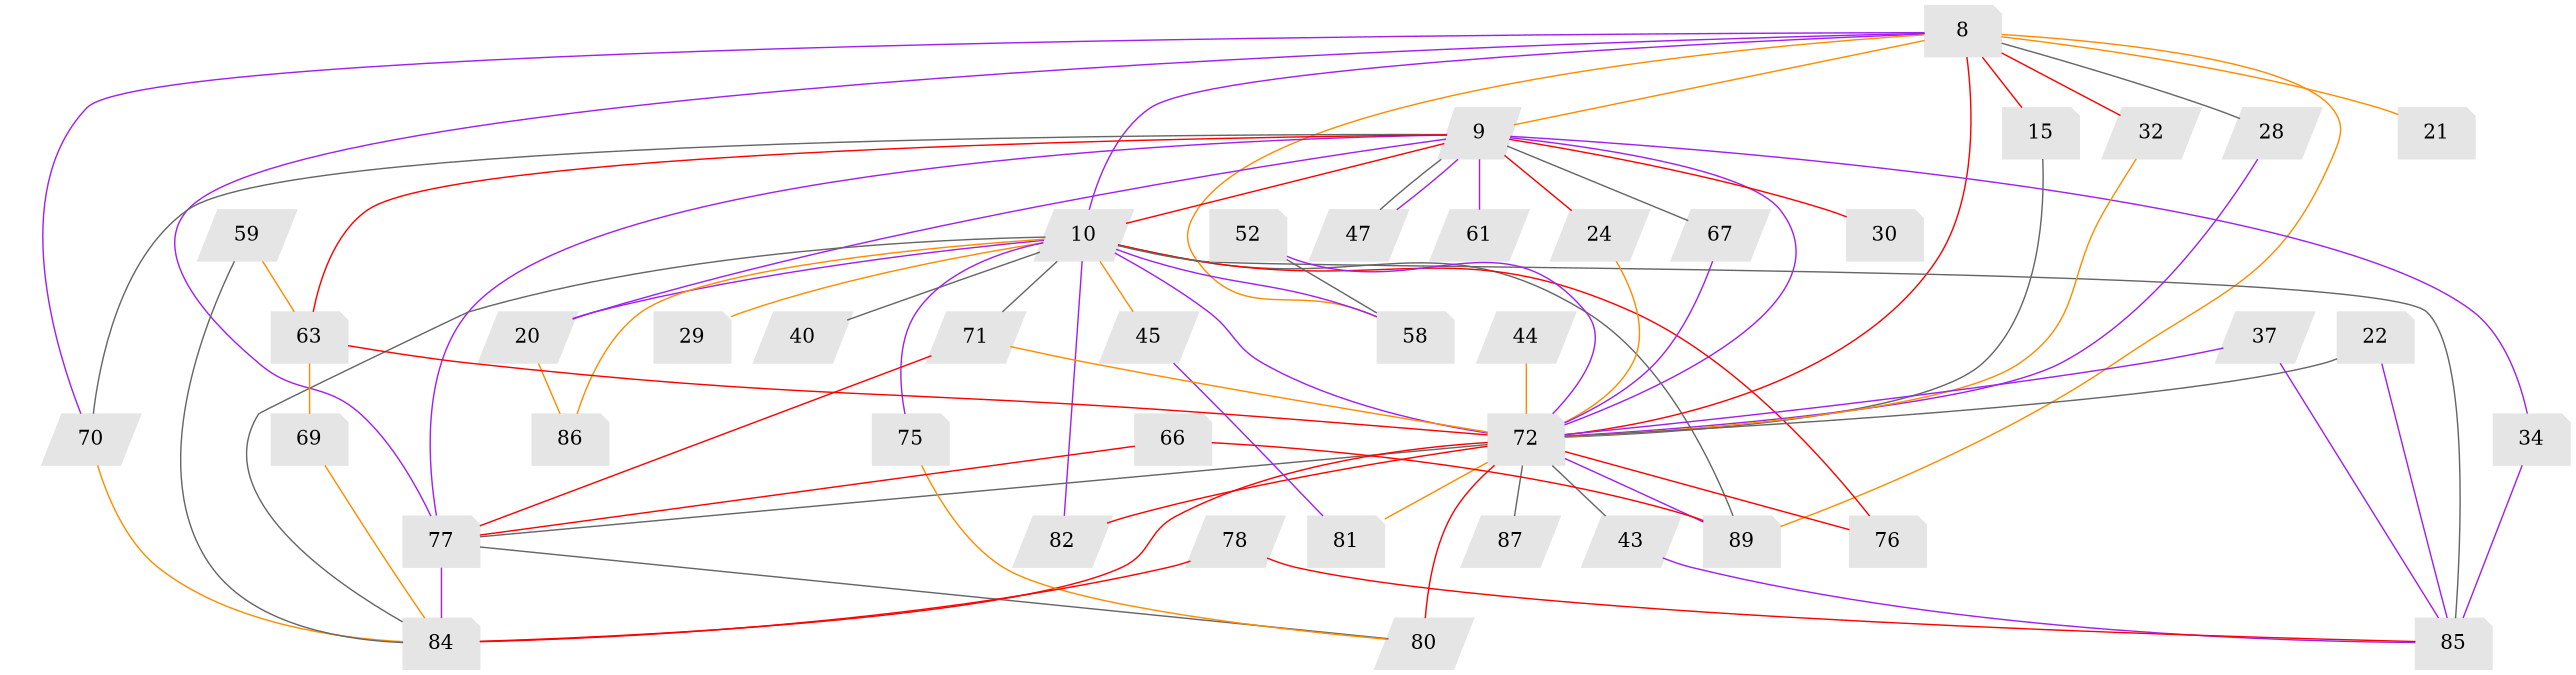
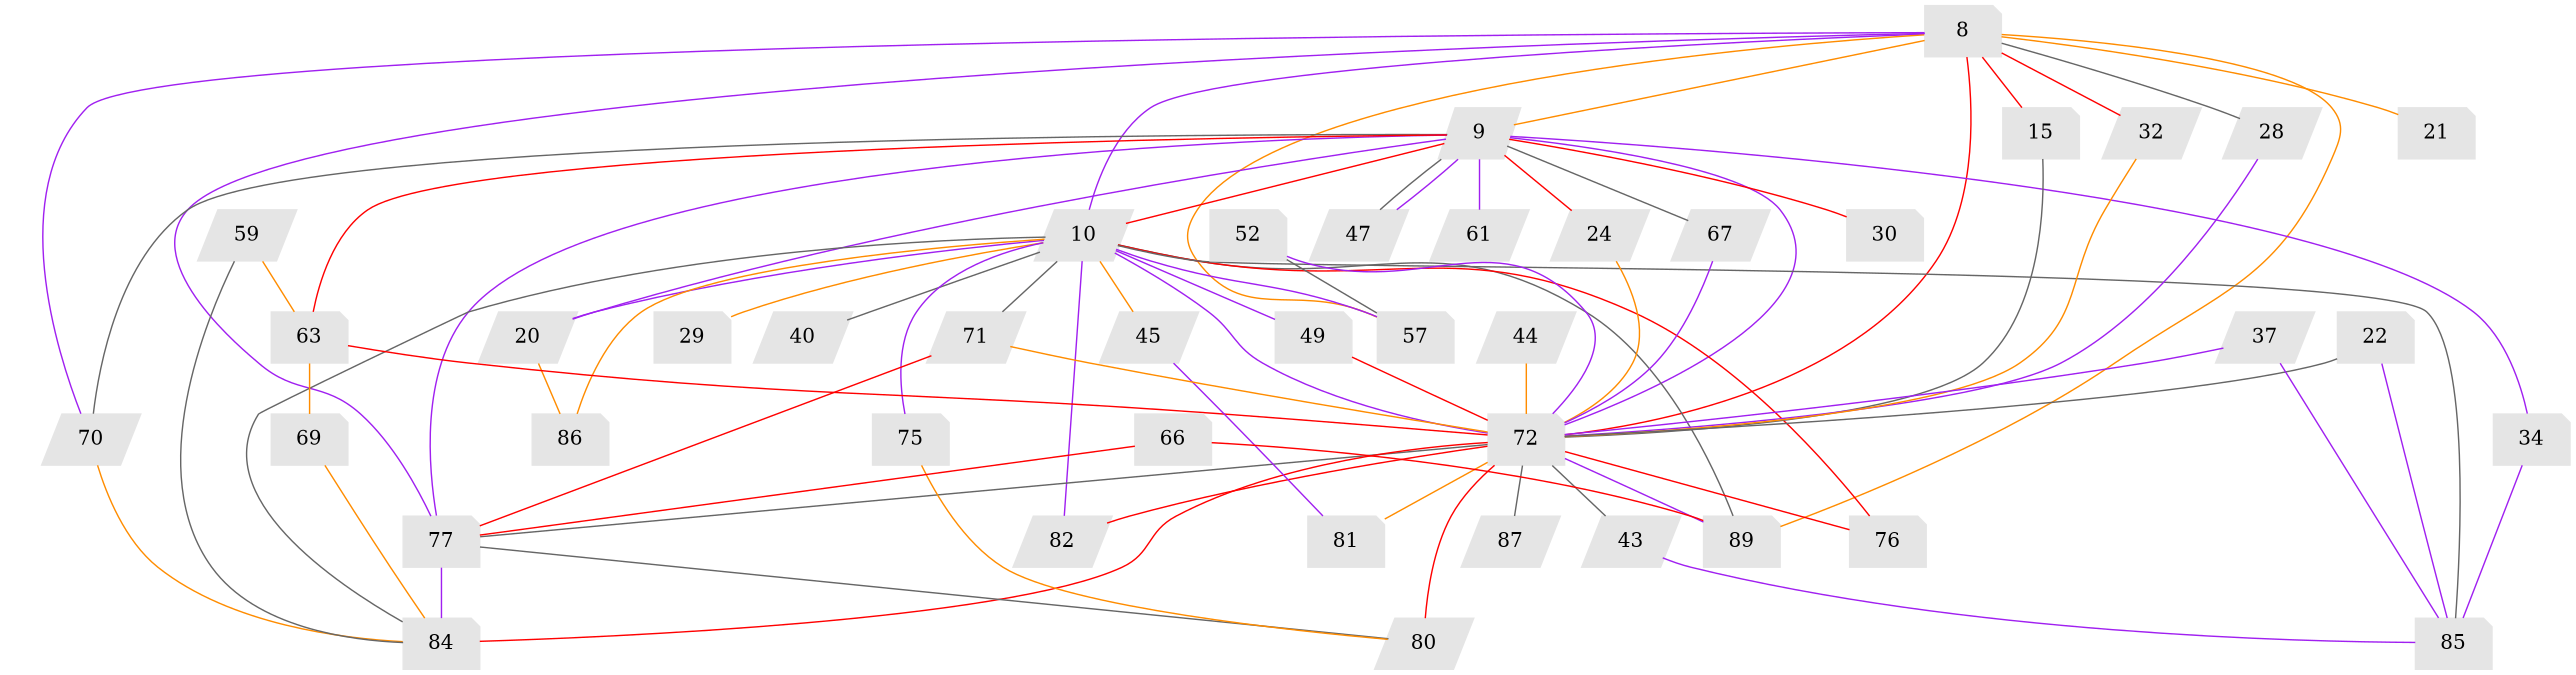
  graph {
    node [color=gray90 shape=note style=filled]
    edge [color=purple]
    8 [super="+6"]
    9 [shape=parallelogram super="+1"]
    10 [shape=parallelogram super="+2"]
    15
    21
    28 [shape=parallelogram]
    32 [shape=parallelogram]
-   58 [super="+48"]
+   58 [super="+48" label=57]
    70 [shape=parallelogram super="+54"]
    72 [super="+39+7"]
    77 [super="+41+60+19+62"]
    89 [super="+88+26"]
    20 [shape=parallelogram]
    24 [shape=parallelogram]
    30
    n16 [label=34]
    47 [shape=parallelogram]
    61 [shape=parallelogram]
    63 [super="+36+17+31"]
    67 [shape=parallelogram]
    29
    40 [shape=parallelogram]
    45 [shape=parallelogram super="+12"]
+   49
    71 [shape=parallelogram super="+50"]
    75
    76
    82 [shape=parallelogram super="+74"]
    84 [super="+51+55+79+64"]
    85 [super="+16+57"]
    86
    81
    80 [shape=parallelogram super="+65+56"]
    n34 [label=43 shape=parallelogram]
    87 [shape=parallelogram]
    69
    22
    37 [shape=parallelogram]
    44 [shape=parallelogram super="+38"]
    52
    59 [shape=parallelogram]
    66
-   78 [shape=parallelogram]
    8 -- 9 [color=darkorange weight=6]
    8 -- 10 [weight=6]
    8 -- 15 [color=red]
    8 -- 21 [color=darkorange weight=2]
    8 -- 28 [color=gray40]
    8 -- 32 [color=red]
    8 -- 58 [color=darkorange]
    8 -- 70
    8 -- 72 [color=red weight=10]
    8 -- 77
    8 -- 89 [color=darkorange]
    9 -- 10 [color=red weight=4]
    9 -- 70 [color=gray40]
    9 -- 72 [weight=6]
    9 -- 77 [weight=6]
    9 -- 20
    9 -- 24 [color=red]
    9 -- 30 [color=red]
    9 -- n16
    9 -- 47 [color=gray40]
    9 -- 47
    9 -- 61 [weight=2]
    9 -- 63 [color=red weight=2]
    9 -- 67 [color=gray40]
    10 -- 58 [weight=3]
    10 -- 72 [weight=7]
    10 -- 89 [color=gray40 weight=2]
    10 -- 20
    10 -- 29 [color=darkorange weight=2]
    10 -- 40 [color=gray40 weight=2]
    10 -- 45 [color=darkorange weight=2]
+   10 -- 49
    10 -- 71 [color=gray40 weight=2]
    10 -- 75
    10 -- 76 [color=red]
    10 -- 82
    10 -- 84 [color=gray40 weight=3]
    10 -- 85 [color=gray40 weight=5]
    10 -- 86 [color=darkorange]
    15 -- 72 [color=gray40]
    28 -- 72
    32 -- 72 [color=darkorange]
    70 -- 84 [color=darkorange weight=2]
    72 -- 77 [color=gray40 weight=3]
    72 -- 89 [weight=2]
    72 -- 76 [color=red]
    72 -- 82 [color=red weight=2]
    72 -- 84 [color=red weight=5]
    72 -- 81 [color=darkorange]
    72 -- 80 [color=red weight=3]
    72 -- n34 [color=gray40]
    72 -- 87 [color=gray40]
    77 -- 84 [weight=2]
    77 -- 80 [color=gray40]
    20 -- 86 [color=darkorange]
    24 -- 72 [color=darkorange]
    n16 -- 85
    63 -- 72 [color=red weight=3]
    63 -- 69 [color=darkorange]
    67 -- 72
    45 -- 81
+   49 -- 72 [color=red]
    71 -- 72 [color=darkorange]
    71 -- 77 [color=red]
    75 -- 80 [color=darkorange]
    n34 -- 85
    69 -- 84 [color=darkorange]
    22 -- 72 [color=gray40]
    22 -- 85
    37 -- 72
    37 -- 85
    44 -- 72 [color=darkorange weight=3]
    52 -- 58 [color=gray40]
    52 -- 72
    59 -- 63 [color=darkorange]
    59 -- 84 [color=gray40]
    66 -- 77 [color=red]
    66 -- 89 [color=red]
-   78 -- 84 [color=red]
-   78 -- 85 [color=red]
  }
